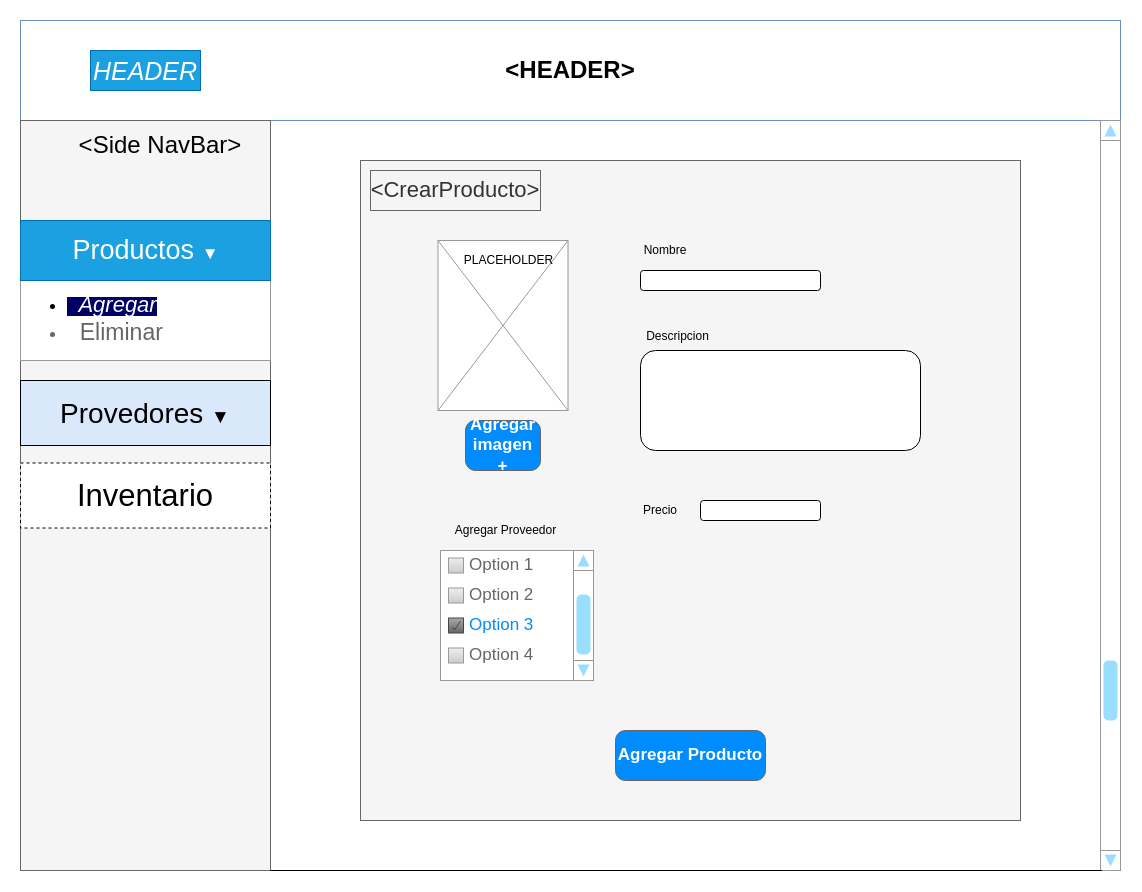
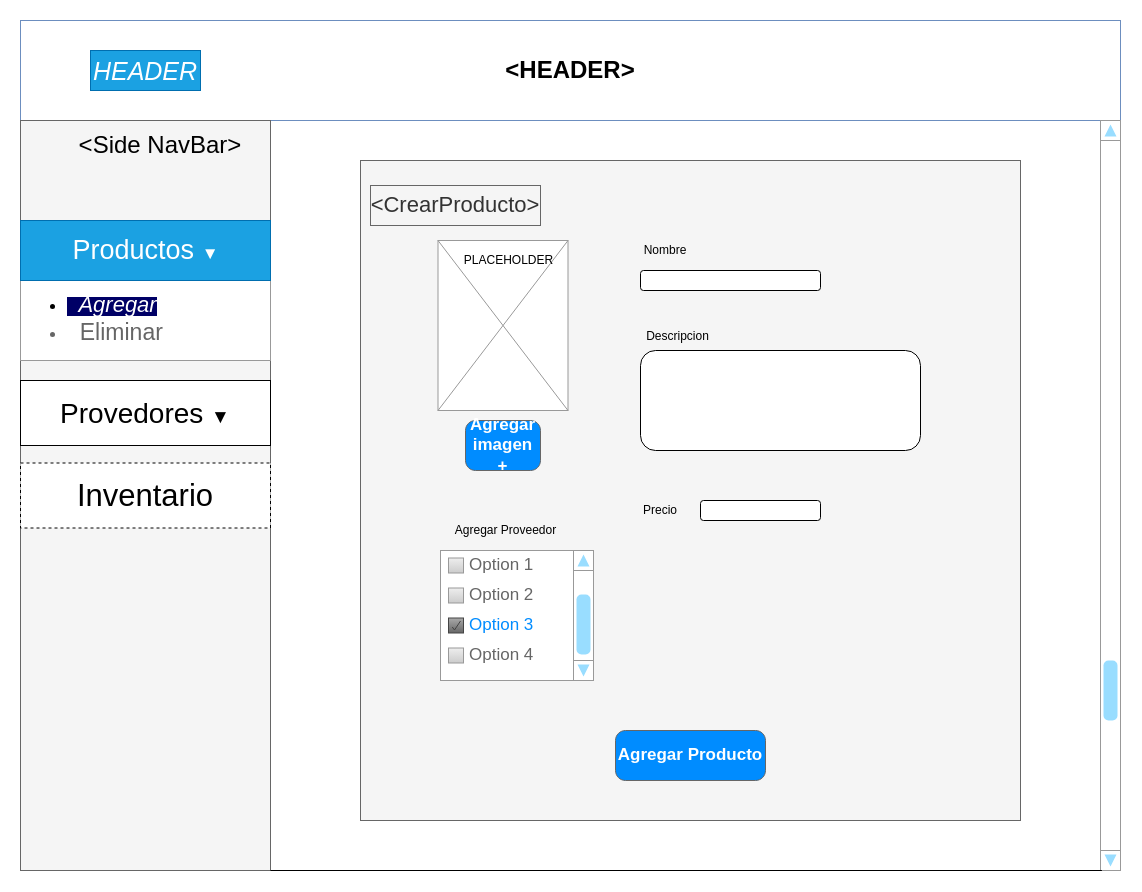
  <mxCell id="0" />
  <mxCell id="1" parent="0" />
  <mxCell id="2" value="&lt;h1&gt;&amp;lt;HEADER&amp;gt;&lt;br&gt;&lt;/h1&gt;" style="rounded=0;whiteSpace=wrap;html=1;fillColor=#ffffff;strokeColor=#6c8ebf;" parent="1" vertex="1"><mxGeometry width="1100" height="100" as="geometry" x="20" y="20" /></mxCell>
  <mxCell id="3" value="" style="rounded=0;whiteSpace=wrap;html=1;fillColor=#f5f5f5;strokeColor=#666666;fontColor=#333333;" parent="1" vertex="1"><mxGeometry y="120" width="250" height="750" as="geometry" x="20" /></mxCell>
  <mxCell id="4" value="&lt;font style=&quot;font-size: 24px&quot;&gt;&amp;lt;Side NavBar&amp;gt;&lt;/font&gt;" style="text;html=1;strokeColor=none;fillColor=none;align=center;verticalAlign=middle;whiteSpace=wrap;rounded=0;" parent="1" vertex="1"><mxGeometry x="70" y="130" width="180" height="30" as="geometry" /></mxCell>
  <mxCell id="5" value="&lt;i&gt;&lt;font style=&quot;font-size: 25px&quot;&gt;HEADER&lt;/font&gt;&lt;/i&gt;" style="text;html=1;strokeColor=#006EAF;fillColor=#1ba1e2;align=center;verticalAlign=middle;whiteSpace=wrap;rounded=0;fontColor=#ffffff;" parent="1" vertex="1"><mxGeometry x="90" y="50" width="110" height="40" as="geometry" /></mxCell>
  <mxCell id="6" value="" style="strokeWidth=1;shadow=0;dashed=0;align=center;html=1;shape=mxgraph.mockup.forms.rrect;rSize=0;strokeColor=#999999;fillColor=#ffffff;" parent="1" vertex="1"><mxGeometry y="220" width="250" height="140" as="geometry" x="20" /></mxCell>
  <mxCell id="7" value="&lt;font style=&quot;font-size: 27px&quot;&gt;Productos &lt;/font&gt;▼" style="strokeWidth=1;shadow=0;dashed=0;align=center;html=1;shape=mxgraph.mockup.forms.rrect;rSize=0;strokeColor=#006EAF;fontSize=17;fillColor=#1ba1e2;resizeWidth=1;fontColor=#ffffff;" parent="6" vertex="1"><mxGeometry width="250" height="60" relative="1" as="geometry"><mxPoint as="offset" /></mxGeometry></mxCell>
  <mxCell id="8" value="&lt;ul&gt;&lt;li&gt;&lt;span style=&quot;background-color: rgb(0 , 0 , 102)&quot;&gt;&lt;font color=&quot;#FFFFFF&quot;&gt;&lt;i&gt;&lt;font style=&quot;font-size: 22px&quot;&gt;&amp;nbsp; Agregar&lt;br&gt;&lt;/font&gt;&lt;/i&gt;&lt;/font&gt;&lt;/span&gt;&lt;/li&gt;&lt;/ul&gt;" style="strokeWidth=1;shadow=0;dashed=0;align=center;html=1;shape=mxgraph.mockup.forms.anchor;fontSize=17;align=left;spacingLeft=5;resizeWidth=1;strokeColor=#6c8ebf;fillColor=#dae8fc;" parent="6" vertex="1"><mxGeometry y="70.531" width="250" height="29.474" as="geometry" /></mxCell>
  <mxCell id="9" value="&lt;ul&gt;&lt;li&gt;&lt;font style=&quot;font-size: 23px&quot;&gt;&amp;nbsp; Eliminar&lt;/font&gt;&lt;/li&gt;&lt;/ul&gt;" style="strokeWidth=1;shadow=0;dashed=0;align=center;html=1;shape=mxgraph.mockup.forms.anchor;fontSize=17;fontColor=#666666;align=left;spacingLeft=5;resizeWidth=1;" parent="6" vertex="1"><mxGeometry y="100.005" width="250" height="24.706" as="geometry" /></mxCell>
  <mxCell id="10" value="" style="verticalLabelPosition=bottom;shadow=0;dashed=0;align=center;html=1;verticalAlign=top;strokeWidth=1;shape=mxgraph.mockup.navigation.scrollBar;strokeColor=#999999;barPos=20;fillColor2=#99ddff;strokeColor2=none;direction=north;" parent="1" vertex="1"><mxGeometry x="1100" y="120" width="20" height="750" as="geometry" /></mxCell>
- <mxCell id="11" value="&lt;font style=&quot;font-size: 28px&quot;&gt;Provedores &lt;/font&gt;&lt;font style=&quot;font-size: 19px&quot;&gt;▼&lt;/font&gt;" style="rounded=0;whiteSpace=wrap;html=1;fillColor=#dae8fc;" parent="1" vertex="1"><mxGeometry y="380" width="250" height="65" as="geometry" x="20" /></mxCell>
+ <mxCell id="11" value="&lt;font style=&quot;font-size: 28px&quot;&gt;Provedores &lt;/font&gt;&lt;font style=&quot;font-size: 19px&quot;&gt;▼&lt;/font&gt;" style="rounded=0;whiteSpace=wrap;html=1;" parent="1" vertex="1"><mxGeometry y="380" width="250" height="65" as="geometry" x="20" /></mxCell>
  <mxCell id="12" value="&lt;font style=&quot;font-size: 31px&quot;&gt;Inventario&lt;/font&gt;" style="rounded=0;whiteSpace=wrap;html=1;dashed=1;" parent="1" vertex="1"><mxGeometry y="462.5" width="250" height="65" as="geometry" x="20" /></mxCell>
  <mxCell id="13" value="" style="endArrow=none;html=1;exitX=1;exitY=1;exitDx=0;exitDy=0;entryX=0;entryY=0.07;entryDx=0;entryDy=0;entryPerimeter=0;" parent="1" source="3" target="10" edge="1"><mxGeometry width="50" height="50" relative="1" as="geometry"><mxPoint x="300" y="890" as="sourcePoint" /><mxPoint x="350" y="840" as="targetPoint" /></mxGeometry></mxCell>
  <mxCell id="14" value="" style="whiteSpace=wrap;html=1;aspect=fixed;fillColor=#f5f5f5;strokeColor=#666666;fontColor=#333333;" parent="1" vertex="1"><mxGeometry x="360" y="160" width="660" height="660" as="geometry" /></mxCell>
  <mxCell id="15" value="" style="verticalLabelPosition=bottom;shadow=0;dashed=0;align=center;html=1;verticalAlign=top;strokeWidth=1;shape=mxgraph.mockup.graphics.simpleIcon;strokeColor=#999999;fillColor=#FFFFFF;" parent="1" vertex="1"><mxGeometry x="437.5" y="240" width="130" height="170" as="geometry" /></mxCell>
- <mxCell id="16" value="&lt;font style=&quot;font-size: 22px&quot;&gt;&amp;lt;CrearProducto&amp;gt;&lt;/font&gt;" style="text;html=1;align=center;verticalAlign=middle;whiteSpace=wrap;rounded=0;fillColor=#f5f5f5;strokeColor=#666666;fontColor=#333333;" parent="1" vertex="1"><mxGeometry x="370" y="170" width="170" height="40" as="geometry" /></mxCell>
+ <mxCell id="16" value="&lt;font style=&quot;font-size: 22px&quot;&gt;&amp;lt;CrearProducto&amp;gt;&lt;/font&gt;" style="text;html=1;align=center;verticalAlign=middle;whiteSpace=wrap;rounded=0;fillColor=#f5f5f5;strokeColor=#666666;fontColor=#333333;" parent="1" vertex="1"><mxGeometry x="370" y="185" width="170" height="40" as="geometry" /></mxCell>
  <mxCell id="17" value="&lt;div&gt;Agregar imagen &lt;br&gt;&lt;/div&gt;&lt;div&gt;+&lt;br&gt;&lt;/div&gt;" style="strokeWidth=1;shadow=0;dashed=0;align=center;html=1;shape=mxgraph.mockup.buttons.button;strokeColor=#666666;fontColor=#ffffff;mainText=;buttonStyle=round;fontSize=17;fontStyle=1;fillColor=#008cff;whiteSpace=wrap;" parent="1" vertex="1"><mxGeometry x="465" y="420" width="75" height="50" as="geometry" /></mxCell>
  <mxCell id="18" value="Nombre" style="text;html=1;strokeColor=none;fillColor=none;align=center;verticalAlign=middle;whiteSpace=wrap;rounded=0;" parent="1" vertex="1"><mxGeometry x="630" y="240" width="70" height="20" as="geometry" /></mxCell>
  <mxCell id="19" value="&lt;div&gt;Descripcion&lt;/div&gt;&lt;div&gt;&lt;br&gt;&lt;/div&gt;" style="text;html=1;strokeColor=none;fillColor=none;align=center;verticalAlign=middle;whiteSpace=wrap;rounded=0;" parent="1" vertex="1"><mxGeometry x="630" y="325" width="95" height="35" as="geometry" /></mxCell>
  <mxCell id="20" value="" style="rounded=1;whiteSpace=wrap;html=1;fillColor=#FFFFFF;" parent="1" vertex="1"><mxGeometry x="640" y="270" width="180" height="20" as="geometry" /></mxCell>
  <mxCell id="21" value="" style="rounded=1;whiteSpace=wrap;html=1;fillColor=#FFFFFF;" parent="1" vertex="1"><mxGeometry x="640" y="350" width="280" height="100" as="geometry" /></mxCell>
  <mxCell id="22" value="Precio" style="text;html=1;strokeColor=none;fillColor=none;align=center;verticalAlign=middle;whiteSpace=wrap;rounded=0;" parent="1" vertex="1"><mxGeometry x="640" y="500" width="40" height="20" as="geometry" /></mxCell>
  <mxCell id="23" value="" style="rounded=1;whiteSpace=wrap;html=1;fillColor=#FFFFFF;" parent="1" vertex="1"><mxGeometry x="700" y="500" width="120" height="20" as="geometry" /></mxCell>
  <mxCell id="24" value="PLACEHOLDER" style="text;html=1;strokeColor=none;fillColor=none;align=center;verticalAlign=middle;whiteSpace=wrap;rounded=0;" parent="1" vertex="1"><mxGeometry x="477" y="250" width="63" height="20" as="geometry" /></mxCell>
  <mxCell id="25" value="Agregar Producto" style="strokeWidth=1;shadow=0;dashed=0;align=center;html=1;shape=mxgraph.mockup.buttons.button;strokeColor=#666666;fontColor=#ffffff;mainText=;buttonStyle=round;fontSize=17;fontStyle=1;fillColor=#008cff;whiteSpace=wrap;" parent="1" vertex="1"><mxGeometry x="615" y="730" width="150" height="50" as="geometry" /></mxCell>
  <mxCell id="26" value="Agregar Proveedor" style="text;html=1;strokeColor=none;fillColor=none;align=center;verticalAlign=middle;whiteSpace=wrap;rounded=0;" parent="1" vertex="1"><mxGeometry x="437.5" y="520" width="135" height="20" as="geometry" /></mxCell>
  <mxCell id="27" value="" style="strokeWidth=1;shadow=0;dashed=0;align=center;html=1;shape=mxgraph.mockup.forms.rrect;rSize=0;strokeColor=#999999;fillColor=#ffffff;recursiveResize=0;" parent="1" vertex="1"><mxGeometry x="440" y="550" width="153" height="130" as="geometry" /></mxCell>
  <mxCell id="28" value="Option 1" style="strokeWidth=1;shadow=0;dashed=0;align=center;html=1;shape=mxgraph.mockup.forms.rrect;rSize=0;fillColor=#eeeeee;strokeColor=#999999;gradientColor=#cccccc;align=left;spacingLeft=4;fontSize=17;fontColor=#666666;labelPosition=right;" parent="27" vertex="1"><mxGeometry x="8" y="7.5" width="15" height="15" as="geometry" /></mxCell>
  <mxCell id="29" value="Option 2" style="strokeWidth=1;shadow=0;dashed=0;align=center;html=1;shape=mxgraph.mockup.forms.rrect;rSize=0;fillColor=#eeeeee;strokeColor=#999999;gradientColor=#cccccc;align=left;spacingLeft=4;fontSize=17;fontColor=#666666;labelPosition=right;" parent="27" vertex="1"><mxGeometry x="8" y="37.5" width="15" height="15" as="geometry" /></mxCell>
  <mxCell id="30" value="Option 3" style="strokeWidth=1;shadow=0;dashed=0;align=center;html=1;shape=mxgraph.mockup.forms.checkbox;rSize=0;resizable=0;fillColor=#aaaaaa;strokeColor=#444444;gradientColor=#666666;align=left;spacingLeft=4;fontSize=17;fontColor=#008cff;labelPosition=right;" parent="27" vertex="1"><mxGeometry x="8" y="67.5" width="15" height="15" as="geometry" /></mxCell>
  <mxCell id="31" value="Option 4" style="strokeWidth=1;shadow=0;dashed=0;align=center;html=1;shape=mxgraph.mockup.forms.rrect;rSize=0;fillColor=#eeeeee;strokeColor=#999999;gradientColor=#cccccc;align=left;spacingLeft=4;fontSize=17;fontColor=#666666;labelPosition=right;" parent="27" vertex="1"><mxGeometry x="8" y="97.5" width="15" height="15" as="geometry" /></mxCell>
  <mxCell id="32" value="" style="verticalLabelPosition=bottom;shadow=0;dashed=0;align=center;html=1;verticalAlign=top;strokeWidth=1;shape=mxgraph.mockup.navigation.scrollBar;strokeColor=#999999;barPos=20;fillColor2=#99ddff;strokeColor2=none;direction=north;fillColor=#FFFFFF;" parent="27" vertex="1"><mxGeometry x="133" width="20" height="130" as="geometry" /></mxCell>
